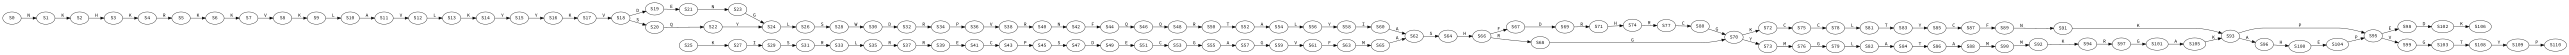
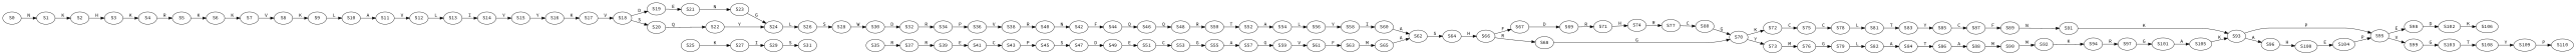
  strict digraph {
    fontname="Source Code Pro"
    rankdir=LR
    node [fontname="Source Code Pro"]
    edge [fontname="Source Code Pro"]
    S0
    S1
    S2
    S3
    S4
    S5
    S6
    S7
    S8
    S9
    S10
    S11
    S12
    S13
    S14
    S15
    S16
    S17
    S18
    S19
    S20
    S21
    S22
    S23
    S24
    S26
    S25
    S27
    S28
    S29
    S30
    S31
    S32
-   S33
    S34
    S35
    S36
    S37
    S38
    S39
    S40
    S41
    S42
    S43
    S44
    S45
    S46
    S47
    S48
    S49
    S50
    S51
    S52
    S53
    S54
    S55
    S56
    S57
    S58
    S59
    S60
    S61
    S62
    S63
    S64
    S65
    S66
    S67
    S68
    S69
    S70
    S71
    S72
    S73
    S74
    S75
    S76
    S77
    S78
    S79
    S80
    S81
    S82
    S83
    S84
    S85
    S86
    S87
    S88
    S89
    S90
    S91
    S92
    S93
    S94
    S95
    S96
    S97
    S98
    S99
    S100
    S101
    S102
    S103
    S104
    S105
    S106
    n108 [label=S108]
    S109
    S110
    S0 -> S1 [label=N]
    S1 -> S2 [label=K]
    S2 -> S3 [label=H]
    S3 -> S4 [label=K]
    S4 -> S5 [label=R]
    S5 -> S6 [label=K]
    S6 -> S7 [label=K]
    S7 -> S8 [label=V]
    S8 -> S9 [label=K]
    S9 -> S10 [label=L]
    S10 -> S11 [label=A]
    S11 -> S12 [label=V]
    S12 -> S13 [label=L]
-   S13 -> S14 [label=K]
+   S13 -> S14 [label=I]
    S14 -> S15 [label=Y]
    S15 -> S16 [label=Y]
    S16 -> S17 [label=K]
    S17 -> S18 [label=V]
    S18 -> S19 [label=D]
    S18 -> S20 [label=S]
    S19 -> S21 [label=E]
    S20 -> S22 [label=Q]
    S21 -> S23 [label=N]
    S22 -> S24 [label=Y]
    S23 -> S24 [label=G]
    S24 -> S26 [label=L]
    S26 -> S28 [label=S]
    S25 -> S27 [label=K]
    S27 -> S29 [label=I]
    S28 -> S30 [label=W]
    S29 -> S31 [label=S]
    S30 -> S32 [label=D]
-   S31 -> S33 [label=R]
    S32 -> S34 [label=R]
-   S33 -> S35 [label=L]
    S34 -> S36 [label=P]
    S35 -> S37 [label=R]
    S36 -> S38 [label=V]
    S37 -> S39 [label=R]
    S38 -> S40 [label=R]
    S39 -> S41 [label=E]
    S40 -> S42 [label=N]
    S41 -> S43 [label=C]
    S42 -> S44 [label=F]
    S43 -> S45 [label=P]
    S44 -> S46 [label=Q]
    S45 -> S47 [label=S]
    S46 -> S48 [label=Q]
    S47 -> S49 [label=D]
    S48 -> S50 [label=R]
    S49 -> S51 [label=E]
    S50 -> S52 [label=T]
    S51 -> S53 [label=C]
    S52 -> S54 [label=A]
    S53 -> S55 [label=G]
    S54 -> S56 [label=L]
    S55 -> S57 [label=A]
    S56 -> S58 [label=Y]
    S57 -> S59 [label=G]
    S58 -> S60 [label=I]
    S59 -> S61 [label=V]
    S60 -> S62 [label=A]
    S61 -> S63 [label=F]
    S62 -> S64 [label=S]
    S63 -> S65 [label=M]
    S64 -> S66 [label=H]
    S65 -> S62 [label=A]
    S66 -> S67 [label=F]
    S66 -> S68 [label=R]
    S67 -> S69 [label=D]
    S68 -> S70 [label=G]
    S69 -> S71 [label=R]
    S70 -> S72 [label=K]
    S70 -> S73 [label=Y]
    S71 -> S74 [label=H]
    S72 -> S75 [label=C]
    S73 -> S76 [label=M]
    S74 -> S77 [label=R]
    S75 -> S78 [label=C]
    S76 -> S79 [label=G]
    S77 -> S80 [label=C]
    S78 -> S81 [label=L]
    S79 -> S82 [label=L]
    S80 -> S70 [label=G]
    S81 -> S83 [label=T]
    S82 -> S84 [label=A]
    S83 -> S85 [label=Y]
    S84 -> S86 [label=T]
    S85 -> S87 [label=C]
    S86 -> S88 [label=A]
    S87 -> S89 [label=F]
    S88 -> S90 [label=M]
    S89 -> S91 [label=N]
    S90 -> S92 [label=M]
    S91 -> S93 [label=K]
    S92 -> S94 [label=K]
    S93 -> S95 [label=P]
    S93 -> S96 [label=A]
    S94 -> S97 [label=R]
    S95 -> S98 [label=E]
    S95 -> S99 [label=V]
    S96 -> S100 [label=H]
    S97 -> S101 [label=G]
    S98 -> S102 [label=D]
    S99 -> S103 [label=G]
    S100 -> S104 [label=E]
    S101 -> S105 [label=A]
    S102 -> S106 [label=K]
    S103 -> n108 [label=T]
    S104 -> S95 [label=P]
    S105 -> S93 [label=K]
    n108 -> S109 [label=Y]
    S109 -> S110 [label=P]
  }
